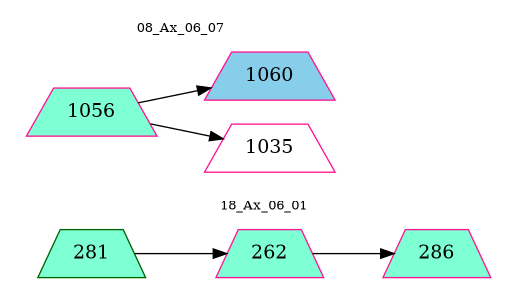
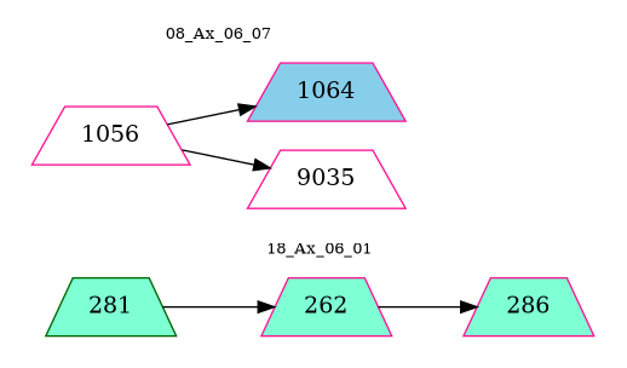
  digraph {
    rankdir=LR
    node [color=deeppink fillcolor=aquamarine shape=trapezium style=filled]
    edge [color=black]
    n1 [color=darkgreen label=281]
    n2 [label=262]
    n3 [label=286]
-   n4 [label=1056]
-   n5 [fillcolor=white label=1035]
-   n6 [fillcolor=skyblue label=1060]
+   n4 [fillcolor=white label=1056]
+   n5 [fillcolor=white label=9035]
+   n6 [fillcolor=skyblue label=1064]
    subgraph cluster_1 {
      color=white
      fontsize=10
      label="18_Ax_06_01"
      n1
      n2
      n3
    }
    subgraph cluster_2 {
      color=white
      fontsize=10
      label="08_Ax_06_07"
      n4
      n5
      n6
    }
    n1 -> n2
    n2 -> n3
    n4 -> n5
    n4 -> n6
  }
